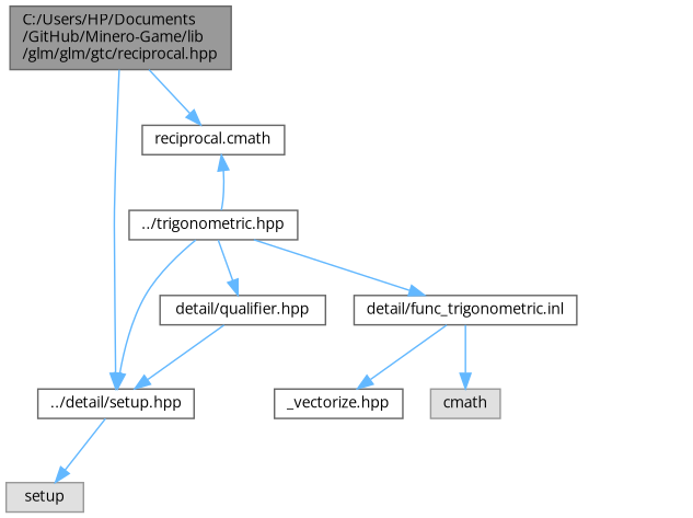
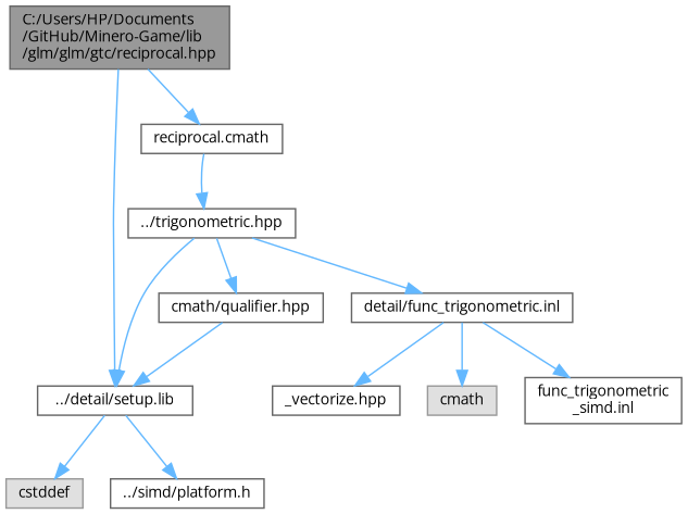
  digraph {
    fontname="Open Sans"
    node [color=grey40 fillcolor=white fontname="Open Sans" fontsize=10 shape=box style=filled]
    edge [color=steelblue1 fontname="Open Sans" fontsize=10 labelfontname=Helvetica labelfontsize=10 style=solid]
    n1 [color=gray40 fillcolor=grey60 fontcolor=black height=0.2 label="C:/Users/HP/Documents\l/GitHub/Minero-Game/lib\l/glm/glm/gtc/reciprocal.hpp" width=0.4]
-   n2 [height=0.2 label="../detail/setup.hpp" width=0.4]
+   n2 [height=0.2 label="../detail/setup.lib" width=0.4]
    n3 [height=0.2 label="reciprocal.cmath" width=0.4]
-   n4 [color=grey60 fillcolor="#E0E0E0" height=0.2 label=setup width=0.4]
+   n4 [color=grey60 fillcolor="#E0E0E0" height=0.2 label=cstddef width=0.4]
+   n5 [height=0.2 label="../simd/platform.h" width=0.4]
    n6 [height=0.2 label="../trigonometric.hpp" width=0.4]
-   n7 [height=0.2 label="detail/qualifier.hpp" width=0.4]
+   n7 [height=0.2 label="cmath/qualifier.hpp" width=0.4]
    n8 [height=0.2 label="detail/func_trigonometric.inl" width=0.4]
    n9 [height=0.2 label="_vectorize.hpp" width=0.4]
    n10 [color=grey60 fillcolor="#E0E0E0" height=0.2 label=cmath width=0.4]
+   n11 [height=0.2 label="func_trigonometric\l_simd.inl" width=0.4]
    n1 -> n2
    n1 -> n3
    n2 -> n4
-   n6 -> n3
+   n2 -> n5
+   n3 -> n6
    n6 -> n2
    n6 -> n7
    n6 -> n8
    n7 -> n2
    n8 -> n9
    n8 -> n10
+   n8 -> n11
  }
